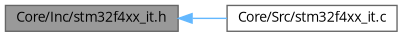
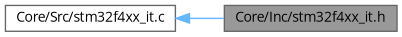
  digraph {
    rankdir=LR
    fontname="Open Sans"
    node [fontname="Open Sans" fontsize=10 shape=box style=filled]
    n1 [color=gray40 fillcolor=grey60 fontcolor=black height=0.2 label="Core/Inc/stm32f4xx_it.h" width=0.4]
    n2 [color=grey40 fillcolor=white height=0.2 label="Core/Src/stm32f4xx_it.c" width=0.4]
-   n1 -> n2 [color=steelblue1 dir=back fontname="Open Sans" fontsize=10 labelfontname=Helvetica labelfontsize=10 style=solid]
+   n2 -> n1 [color=steelblue1 dir=back fontname="Open Sans" fontsize=10 labelfontname=Helvetica labelfontsize=10 style=solid]
  }
